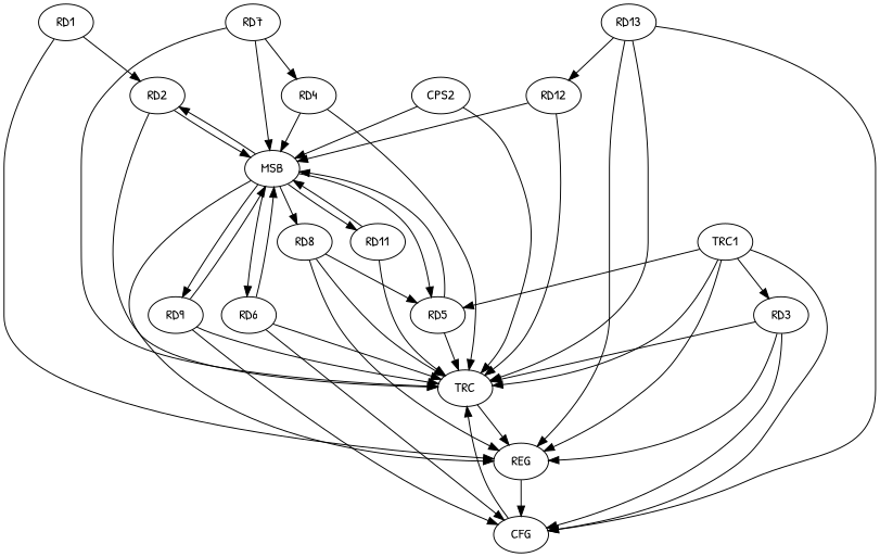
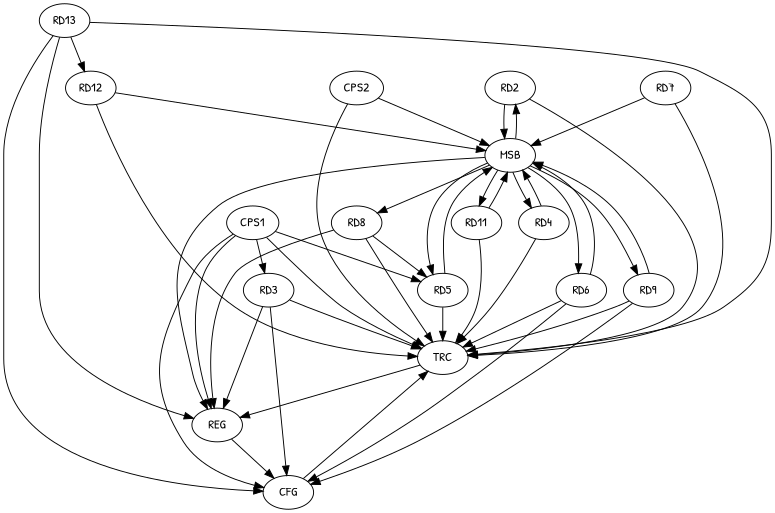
  strict digraph {
    fontname="Patrick Hand"
    node [fontname="Patrick Hand"]
    edge [fontname="Patrick Hand"]
-   n1 [label=RD1]
    n2 [label=RD2]
    n3 [label=REG]
    n4 [label=TRC]
    n5 [label=MSB]
    n6 [label=CFG]
    n7 [label=RD4]
    n8 [label=RD5]
    n9 [label=RD6]
    n10 [label=RD8]
    n11 [label=RD9]
    n12 [label=RD11]
    n13 [label=RD3]
    n14 [label=RD7]
    n15 [label=RD12]
    n16 [label=RD13]
-   n17 [label=TRC1]
+   n17 [label=CPS1]
    n18 [label=CPS2]
-   n1 -> n2
-   n1 -> n3
    n2 -> n4
    n2 -> n5
    n3 -> n6
    n4 -> n3
    n5 -> n2
    n5 -> n3
-   n14 -> n7
+   n5 -> n7
    n5 -> n8
    n5 -> n9
    n5 -> n10
    n5 -> n11
    n5 -> n12
    n6 -> n4
    n7 -> n4
    n7 -> n5
    n8 -> n4
    n8 -> n5
    n9 -> n4
    n9 -> n5
    n9 -> n6
    n10 -> n3
    n10 -> n4
    n10 -> n8
    n11 -> n4
    n11 -> n5
    n11 -> n6
    n12 -> n4
    n12 -> n5
    n13 -> n3
    n13 -> n4
    n13 -> n6
    n14 -> n4
    n14 -> n5
    n15 -> n4
    n15 -> n5
    n16 -> n3
    n16 -> n4
    n16 -> n6
    n16 -> n15
    n17 -> n3
    n17 -> n4
    n17 -> n6
    n17 -> n8
    n17 -> n13
    n18 -> n4
    n18 -> n5
  }
